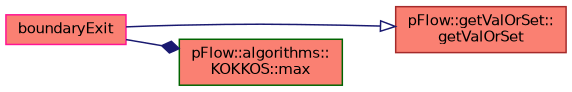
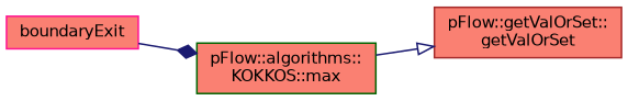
  digraph {
    rankdir=LR
    node [fillcolor=salmon fontname=Helvetica fontsize=10 shape=record style=filled]
    edge [color=midnightblue fontname=Helvetica fontsize=10 labelfontname=Helvetica labelfontsize=10 style=solid]
    n1 [color=deeppink fontcolor=black height=0.2 label=boundaryExit width=0.4]
    n2 [color=brown height=0.2 label="pFlow::getValOrSet::\lgetValOrSet" width=0.4]
    n3 [color=darkgreen height=0.2 label="pFlow::algorithms::\lKOKKOS::max" width=0.4]
-   n1 -> n2 [arrowhead=onormal]
+   n3 -> n2 [arrowhead=onormal]
    n1 -> n3 [arrowhead=diamond]
  }
